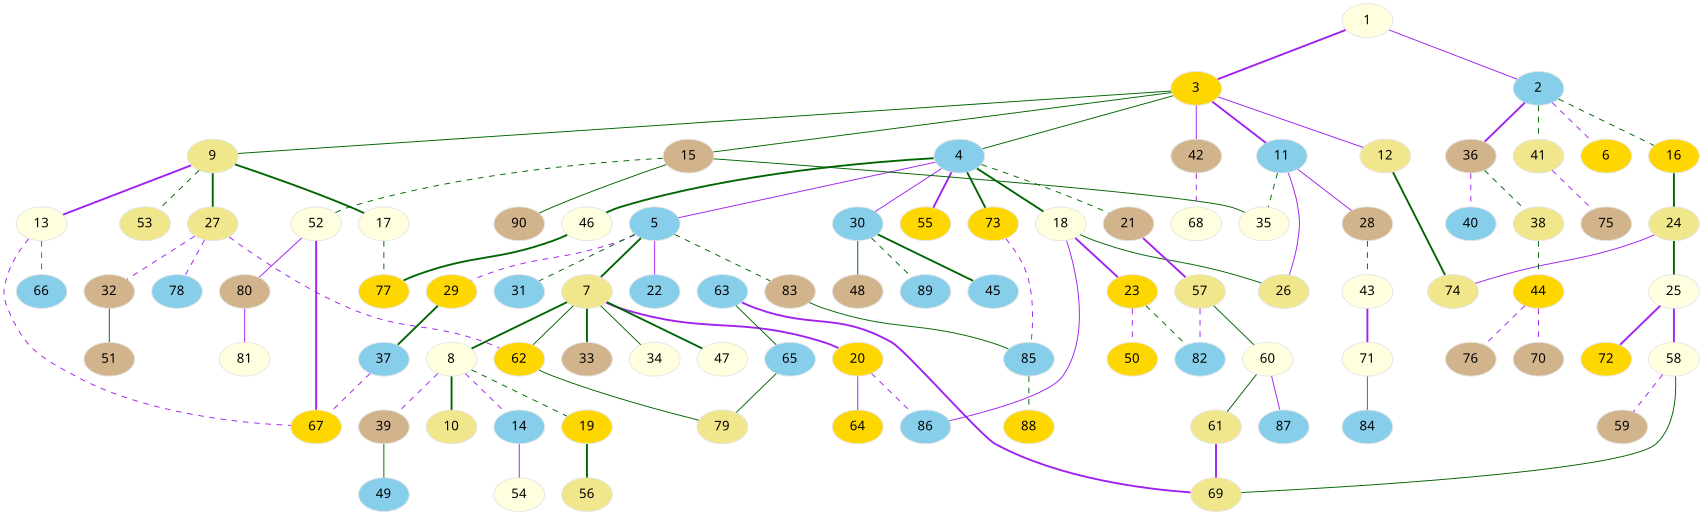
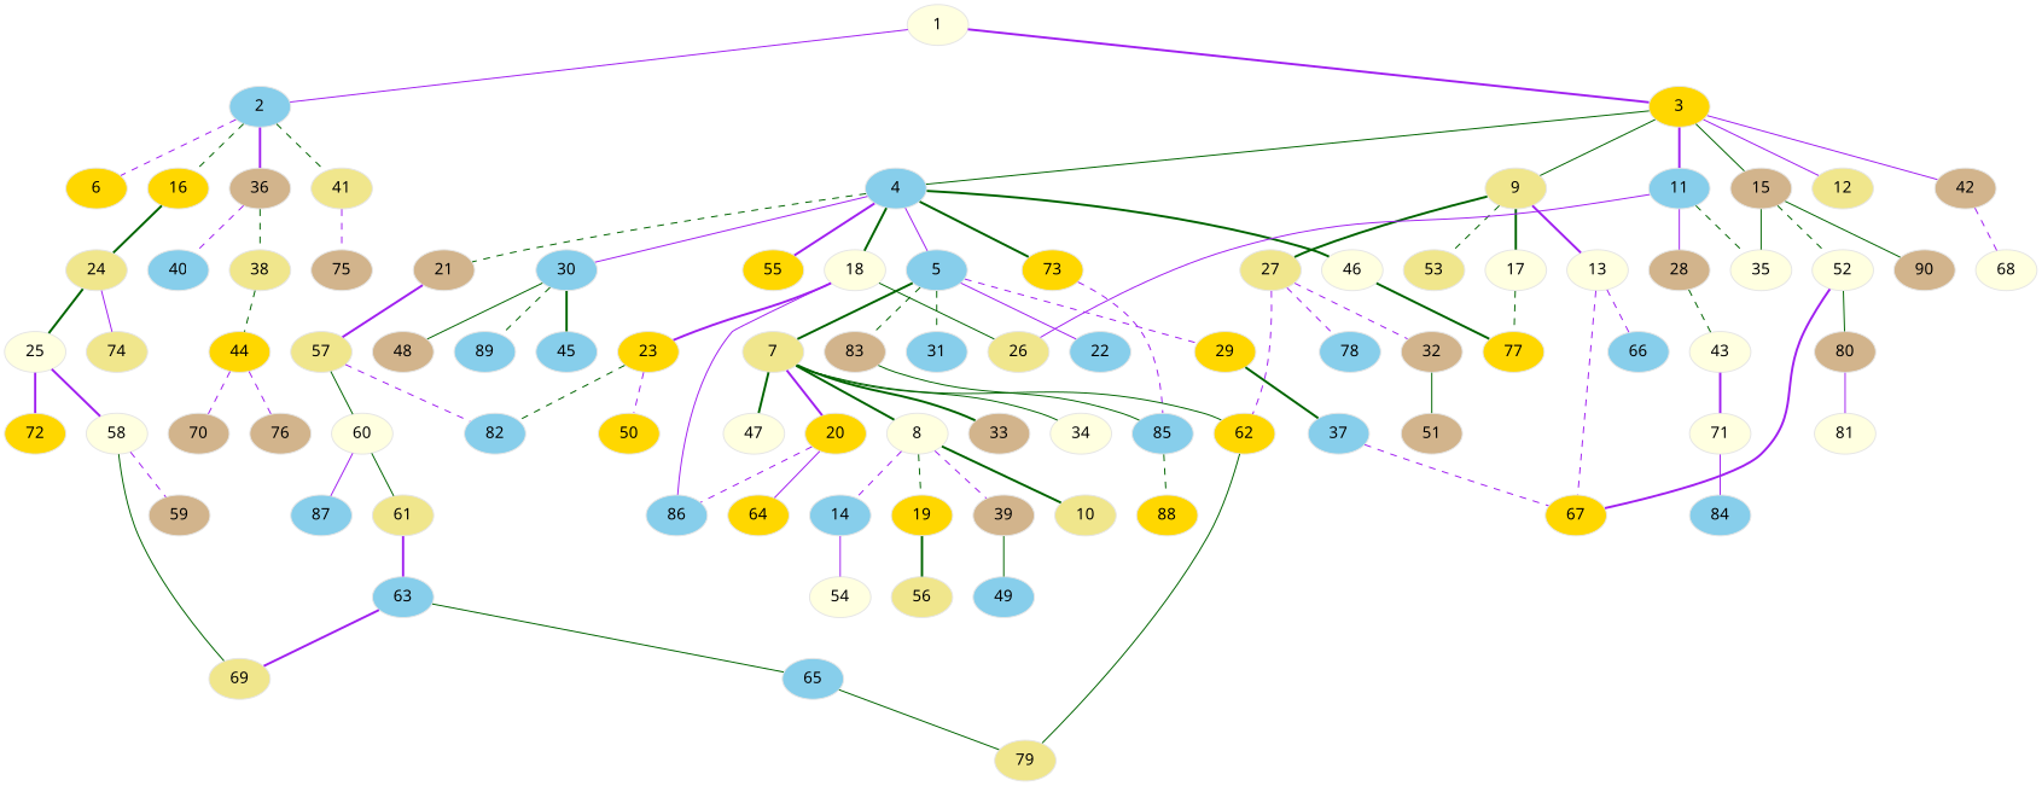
  graph {
    fontname="Noto Sans"
    node [color=gray90 fillcolor=skyblue fontname="Noto Sans" style=filled]
    edge [color=darkgreen fontname="Noto Sans" style=dashed]
    1 [fillcolor=lightyellow]
    2
    3 [fillcolor=gold]
    6 [fillcolor=gold]
    16 [fillcolor=gold]
    36 [fillcolor=tan]
    41 [fillcolor=khaki]
    4
    9 [fillcolor=khaki]
    11
    12 [fillcolor=khaki]
    15 [fillcolor=tan]
    42 [fillcolor=tan]
    24 [fillcolor=khaki]
    38 [fillcolor=khaki]
    40
    75 [fillcolor=tan]
    5
    18 [fillcolor=lightyellow]
    21 [fillcolor=tan]
    30
    46 [fillcolor=lightyellow]
    55 [fillcolor=gold]
    73 [fillcolor=gold]
    13 [fillcolor=lightyellow]
    17 [fillcolor=lightyellow]
    27 [fillcolor=khaki]
    53 [fillcolor=khaki]
    26 [fillcolor=khaki]
    28 [fillcolor=tan]
    35 [fillcolor=lightyellow]
    74 [fillcolor=khaki]
    52 [fillcolor=lightyellow]
    90 [fillcolor=tan]
    68 [fillcolor=lightyellow]
    7 [fillcolor=khaki]
    22
    29 [fillcolor=gold]
    31
    83 [fillcolor=tan]
    23 [fillcolor=gold]
    86
    57 [fillcolor=khaki]
    45
    48 [fillcolor=tan]
    89
    77 [fillcolor=gold]
    85
    8 [fillcolor=lightyellow]
    20 [fillcolor=gold]
    33 [fillcolor=tan]
    34 [fillcolor=lightyellow]
    47 [fillcolor=lightyellow]
    62 [fillcolor=gold]
    37
    10 [fillcolor=khaki]
    14
    19 [fillcolor=gold]
    39 [fillcolor=tan]
    64 [fillcolor=gold]
    79 [fillcolor=khaki]
    54 [fillcolor=lightyellow]
    56 [fillcolor=khaki]
    49
    66
    67 [fillcolor=gold]
    32 [fillcolor=tan]
    78
    43 [fillcolor=lightyellow]
    80 [fillcolor=tan]
    25 [fillcolor=lightyellow]
    50 [fillcolor=gold]
    82
    60 [fillcolor=lightyellow]
    58 [fillcolor=lightyellow]
    72 [fillcolor=gold]
    59 [fillcolor=tan]
    69 [fillcolor=khaki]
    51 [fillcolor=tan]
    71 [fillcolor=lightyellow]
    44 [fillcolor=gold]
    70 [fillcolor=tan]
    76 [fillcolor=tan]
    84
    81 [fillcolor=lightyellow]
    61 [fillcolor=khaki]
    87
    63
    65
    88 [fillcolor=gold]
    1 -- 2 [color=purple style=solid]
    1 -- 3 [color=purple style=bold]
    2 -- 6 [color=purple]
    2 -- 16
    2 -- 36 [color=purple style=bold]
    2 -- 41
    3 -- 4 [style=solid]
    3 -- 9 [style=solid]
    3 -- 11 [color=purple style=bold]
    3 -- 12 [color=purple style=solid]
    3 -- 15 [style=solid]
    3 -- 42 [color=purple style=solid]
    16 -- 24 [style=bold]
    36 -- 38
    36 -- 40 [color=purple]
    41 -- 75 [color=purple]
    4 -- 5 [color=purple style=solid]
    4 -- 18 [style=bold]
    4 -- 21
    4 -- 30 [color=purple style=solid]
    4 -- 46 [style=bold]
    4 -- 55 [color=purple style=bold]
    4 -- 73 [style=bold]
    9 -- 13 [color=purple style=bold]
    9 -- 17 [style=bold]
    9 -- 27 [style=bold]
    9 -- 53
    11 -- 26 [color=purple style=solid]
    11 -- 28 [color=purple style=solid]
    11 -- 35
-   12 -- 74 [style=bold]
    15 -- 35 [style=solid]
    15 -- 52
    15 -- 90 [style=solid]
    42 -- 68 [color=purple]
    24 -- 74 [color=purple style=solid]
    24 -- 25 [style=bold]
    38 -- 44
    5 -- 7 [style=bold]
    5 -- 22 [color=purple style=solid]
    5 -- 29 [color=purple]
    5 -- 31
    5 -- 83
    18 -- 26 [style=solid]
    18 -- 23 [color=purple style=bold]
    18 -- 86 [color=purple style=solid]
    21 -- 57 [color=purple style=bold]
    30 -- 45 [style=bold]
    30 -- 48 [style=solid]
    30 -- 89
    46 -- 77 [style=bold]
    73 -- 85 [color=purple]
    13 -- 66 [color=purple]
    13 -- 67 [color=purple]
    17 -- 77
    27 -- 62 [color=purple]
    27 -- 32 [color=purple]
    27 -- 78 [color=purple]
    28 -- 43
    52 -- 67 [color=purple style=bold]
-   52 -- 80 [color=purple style=solid]
+   52 -- 80 [style=solid]
    7 -- 8 [style=bold]
    7 -- 20 [color=purple style=bold]
    7 -- 33 [style=bold]
    7 -- 34 [style=solid]
    7 -- 47 [style=bold]
    7 -- 62 [style=solid]
    29 -- 37 [style=bold]
    83 -- 85 [style=solid]
    23 -- 50 [color=purple]
    23 -- 82
    57 -- 82 [color=purple]
    57 -- 60 [style=solid]
    85 -- 88
    8 -- 10 [style=bold]
    8 -- 14 [color=purple]
    8 -- 19
    8 -- 39 [color=purple]
    20 -- 86 [color=purple]
    20 -- 64 [color=purple style=solid]
    62 -- 79 [style=solid]
    37 -- 67 [color=purple]
    14 -- 54 [color=purple style=solid]
    19 -- 56 [style=bold]
    39 -- 49 [style=solid]
    32 -- 51 [style=solid]
    43 -- 71 [color=purple style=bold]
    80 -- 81 [color=purple style=solid]
    25 -- 58 [color=purple style=bold]
    25 -- 72 [color=purple style=bold]
    60 -- 61 [style=solid]
    60 -- 87 [color=purple style=solid]
    58 -- 59 [color=purple]
    58 -- 69 [style=solid]
    71 -- 84 [color=purple style=solid]
    44 -- 70 [color=purple]
    44 -- 76 [color=purple]
-   61 -- 69 [color=purple style=bold]
+   61 -- 63 [color=purple style=bold]
    63 -- 69 [color=purple style=bold]
    63 -- 65 [style=solid]
    65 -- 79 [style=solid]
  }
